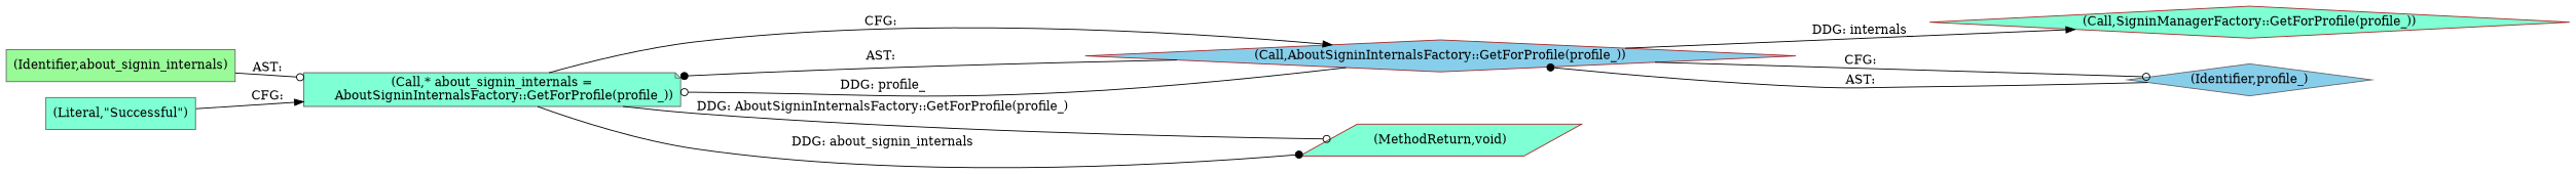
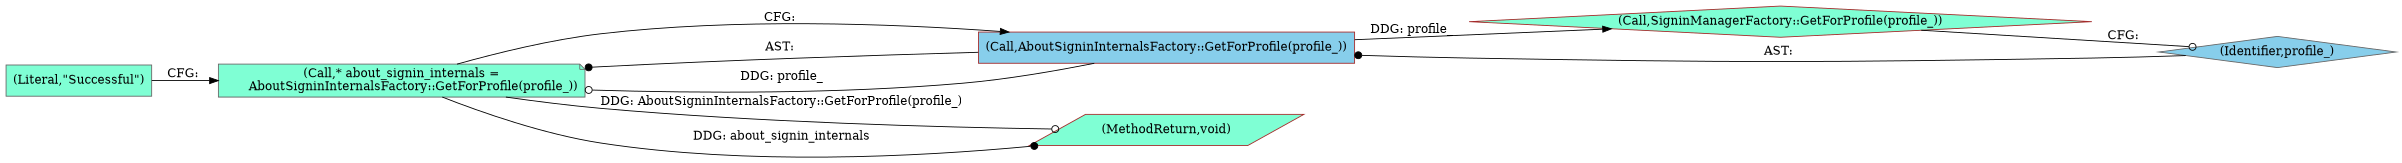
  digraph {
    rankdir=LR
    node [color=gray40 fillcolor=aquamarine shape=diamond style=filled]
    edge [arrowhead=odot]
    n1 [label="(Call,* about_signin_internals =\n      AboutSigninInternalsFactory::GetForProfile(profile_))" shape=note]
-   n2 [color=brown fillcolor=skyblue label="(Call,AboutSigninInternalsFactory::GetForProfile(profile_))"]
+   n2 [color=brown fillcolor=skyblue label="(Call,AboutSigninInternalsFactory::GetForProfile(profile_))" shape=box]
    n3 [color=brown label="(MethodReturn,void)" shape=parallelogram]
    n4 [color=brown label="(Call,SigninManagerFactory::GetForProfile(profile_))"]
    n5 [fillcolor=skyblue label="(Identifier,profile_)"]
-   n6 [fillcolor=palegreen label="(Identifier,about_signin_internals)" shape=box]
    n7 [label="(Literal,\"Successful\")" shape=box]
    n1 -> n2 [arrowhead=normal label="CFG: "]
    n1 -> n3 [label="DDG: AboutSigninInternalsFactory::GetForProfile(profile_)"]
    n1 -> n3 [arrowhead=dot label="DDG: about_signin_internals"]
    n2 -> n1 [arrowhead=dot label="AST: "]
    n2 -> n1 [label="DDG: profile_"]
-   n2 -> n4 [arrowhead=normal label="DDG: internals_"]
-   n2 -> n5 [label="CFG: "]
+   n2 -> n4 [arrowhead=normal label="DDG: profile_"]
+   n4 -> n5 [label="CFG: "]
    n5 -> n2 [arrowhead=dot label="AST: "]
-   n6 -> n1 [label="AST: "]
    n7 -> n1 [arrowhead=normal label="CFG: "]
  }
